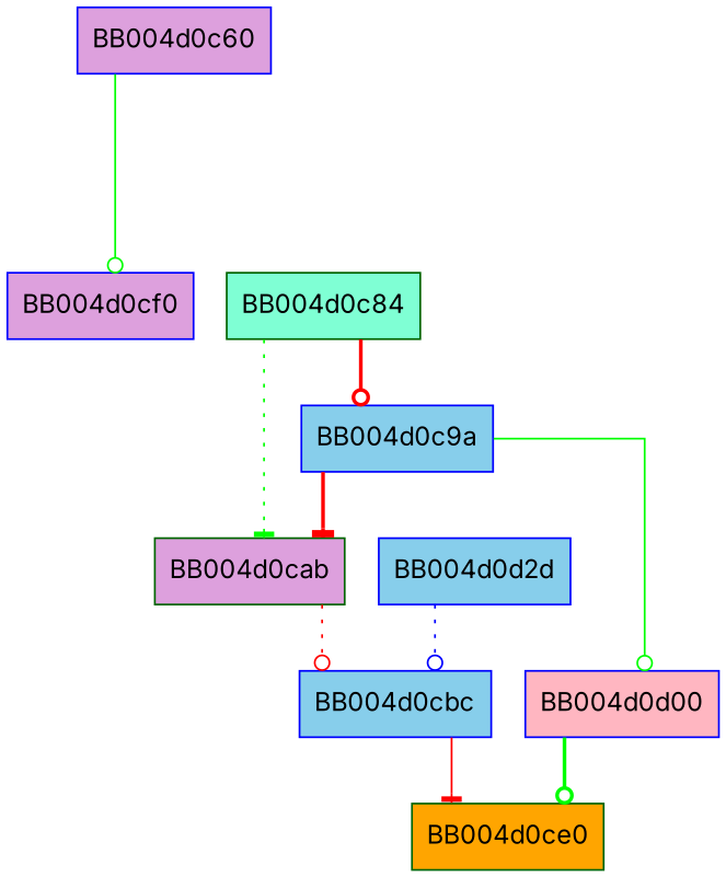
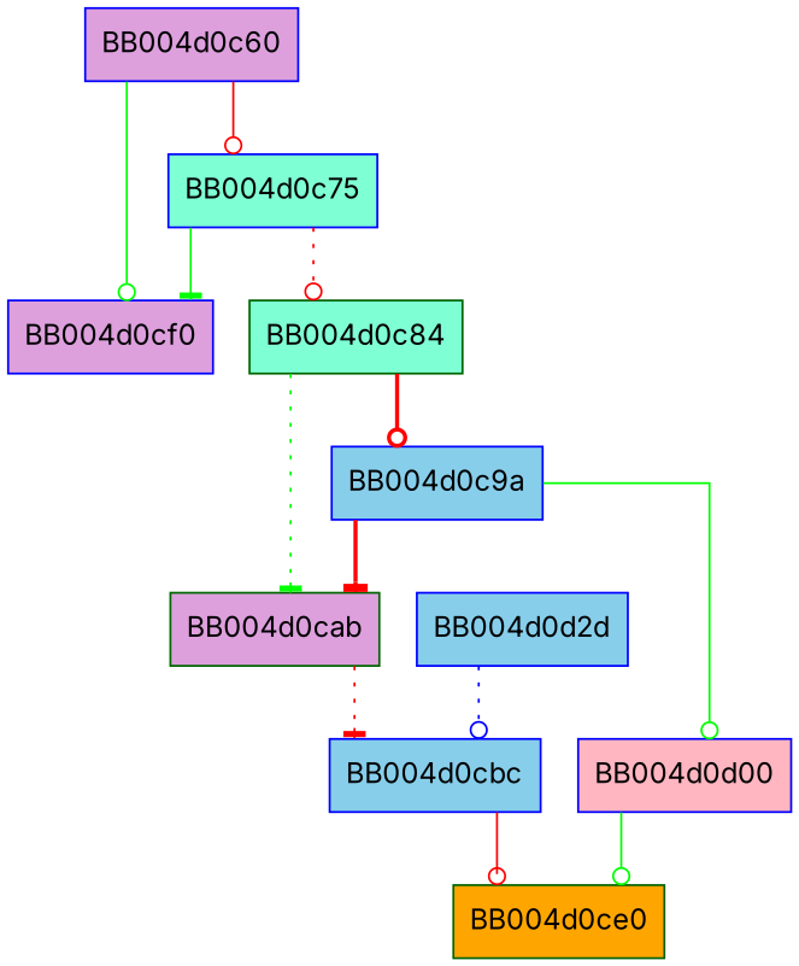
  digraph {
    fontname=Inter
    splines=ortho
    node [color=blue fillcolor=plum fontname=Inter shape=box style=filled]
    edge [arrowhead=odot color=red fontname=Inter style=solid]
    BB004d0c60
    BB004d0cf0
+   BB004d0c75 [fillcolor=aquamarine]
    BB004d0c84 [color=darkgreen fillcolor=aquamarine]
    BB004d0cab [color=darkgreen]
    BB004d0c9a [fillcolor=skyblue]
    BB004d0cbc [fillcolor=skyblue]
    BB004d0d00 [fillcolor=lightpink]
    BB004d0ce0 [color=darkgreen fillcolor=orange]
    BB004d0d2d [fillcolor=skyblue]
    BB004d0c60 -> BB004d0cf0 [color=green]
+   BB004d0c60 -> BB004d0c75
+   BB004d0c75 -> BB004d0cf0 [arrowhead=tee color=green]
+   BB004d0c75 -> BB004d0c84 [style=dotted]
    BB004d0c84 -> BB004d0cab [arrowhead=tee color=green style=dotted]
    BB004d0c84 -> BB004d0c9a [style=bold]
-   BB004d0cab -> BB004d0cbc [style=dotted]
+   BB004d0cab -> BB004d0cbc [arrowhead=tee style=dotted]
    BB004d0c9a -> BB004d0cab [arrowhead=tee style=bold]
    BB004d0c9a -> BB004d0d00 [color=green]
-   BB004d0cbc -> BB004d0ce0 [arrowhead=tee]
-   BB004d0d00 -> BB004d0ce0 [color=green style=bold]
+   BB004d0cbc -> BB004d0ce0
+   BB004d0d00 -> BB004d0ce0 [color=green]
    BB004d0d2d -> BB004d0cbc [color=blue style=dotted]
  }
